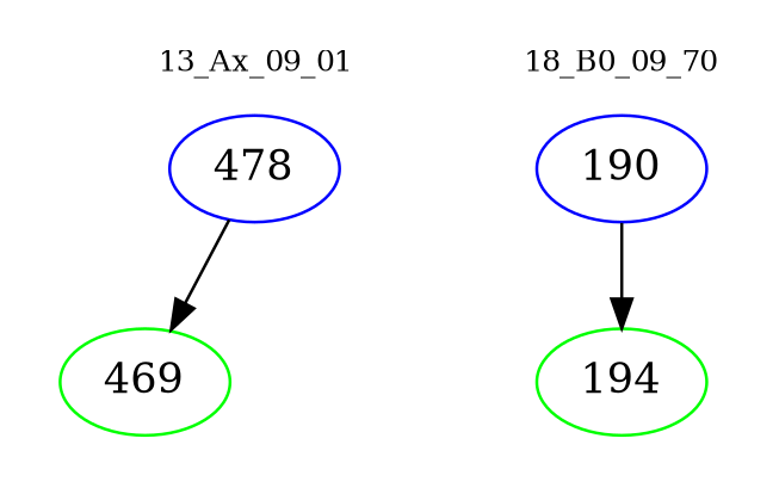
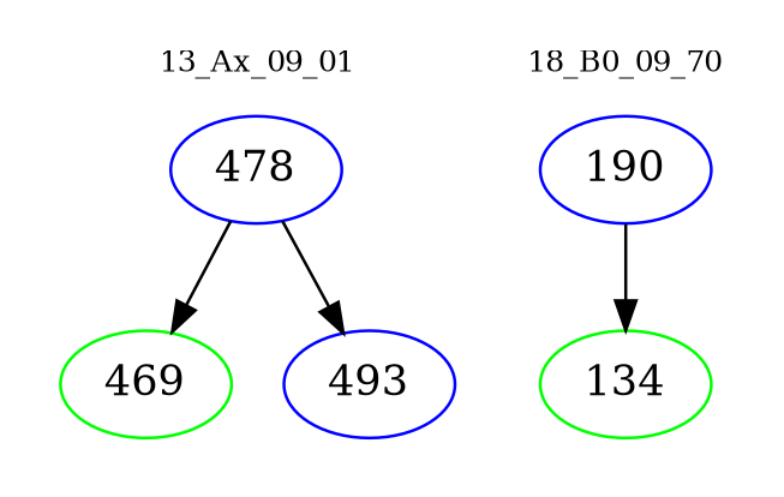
  digraph {
    node [color=blue]
    edge [color=black]
    n1 [label=478]
    n2 [color=green label=469]
+   n3 [label=493]
    n4 [label=190]
-   n5 [color=green label=194]
+   n5 [color=green label=134]
    subgraph cluster_1 {
      color=white
      fontsize=10
      label="13_Ax_09_01"
      n1
      n2
+     n3
    }
    subgraph cluster_2 {
      color=white
      fontsize=10
      label="18_B0_09_70"
      n4
      n5
    }
    n1 -> n2
+   n1 -> n3
    n4 -> n5
  }
